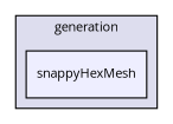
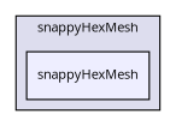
  digraph {
    compound=true
    fontname="Open Sans"
    n1 [fillcolor="#eeeeff" fontname="Open Sans" fontsize=10 label=snappyHexMesh pencolor=black shape=box style=filled]
    subgraph cluster_1 {
      bgcolor="#ddddee"
      fontsize=10
-     label=generation
+     label=snappyHexMesh
      pencolor=black
      n1
    }
  }
